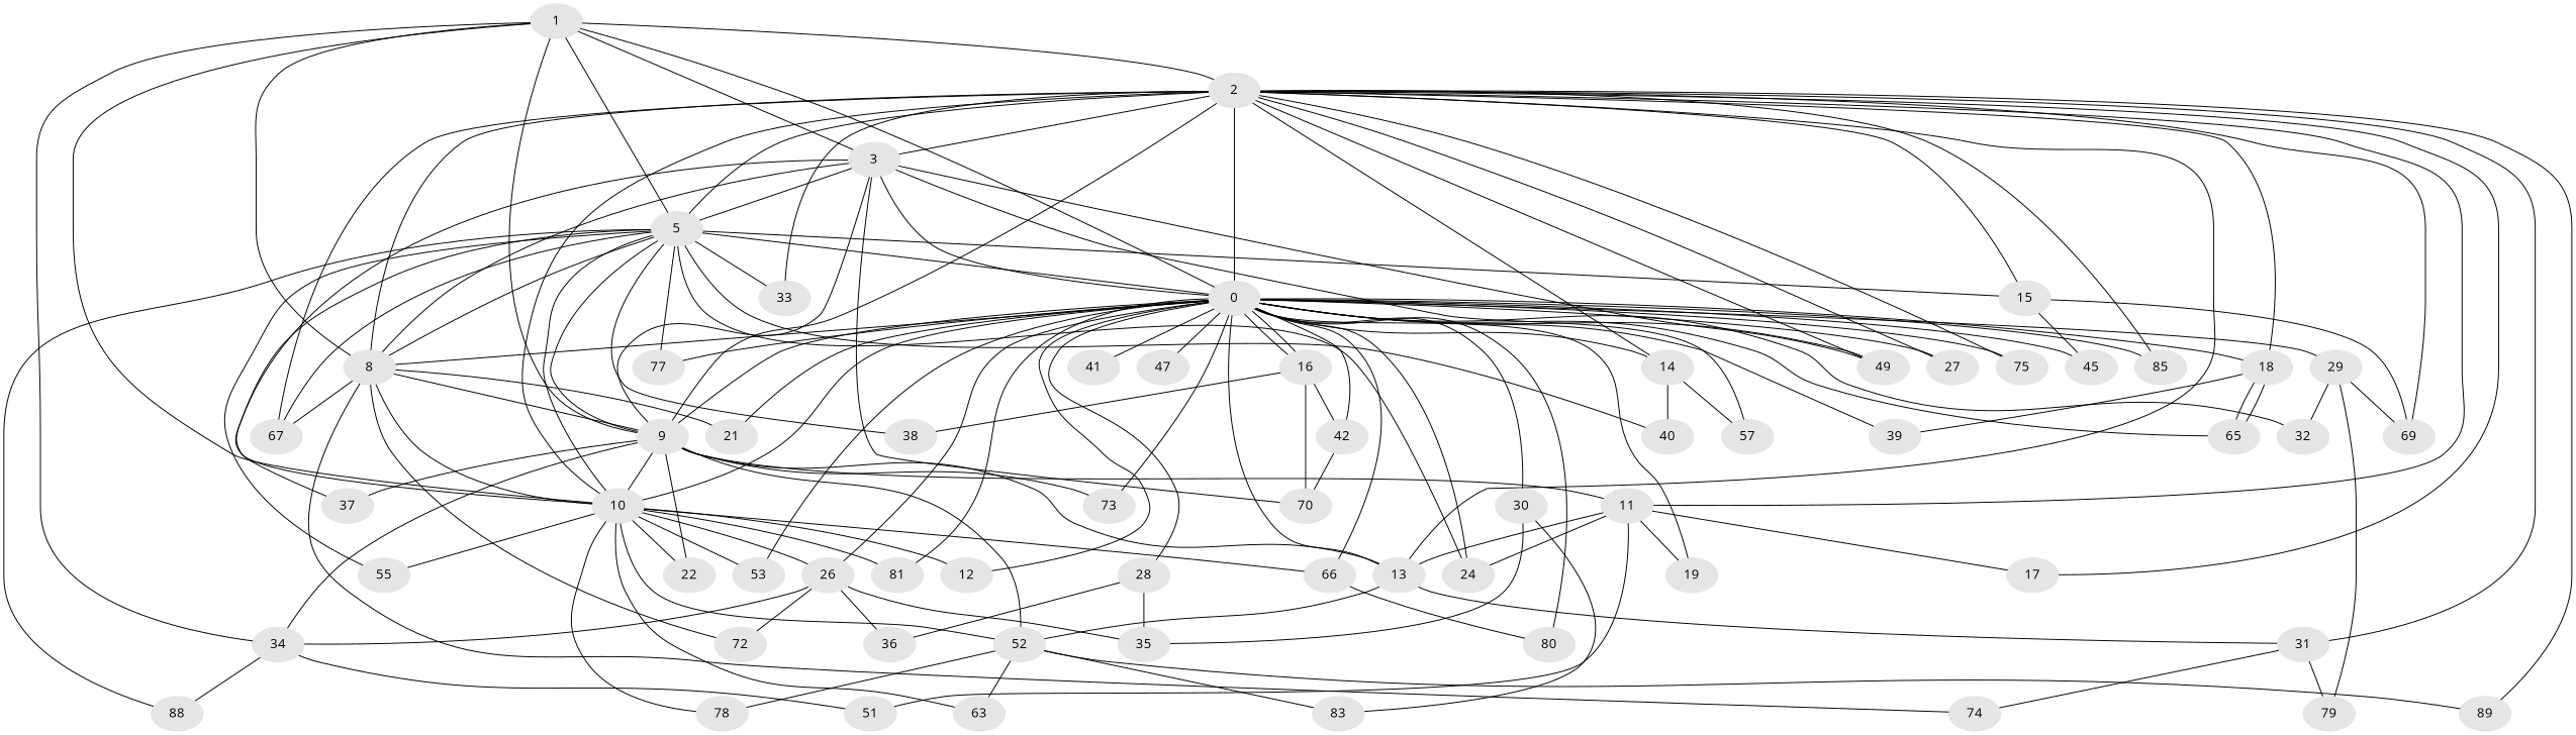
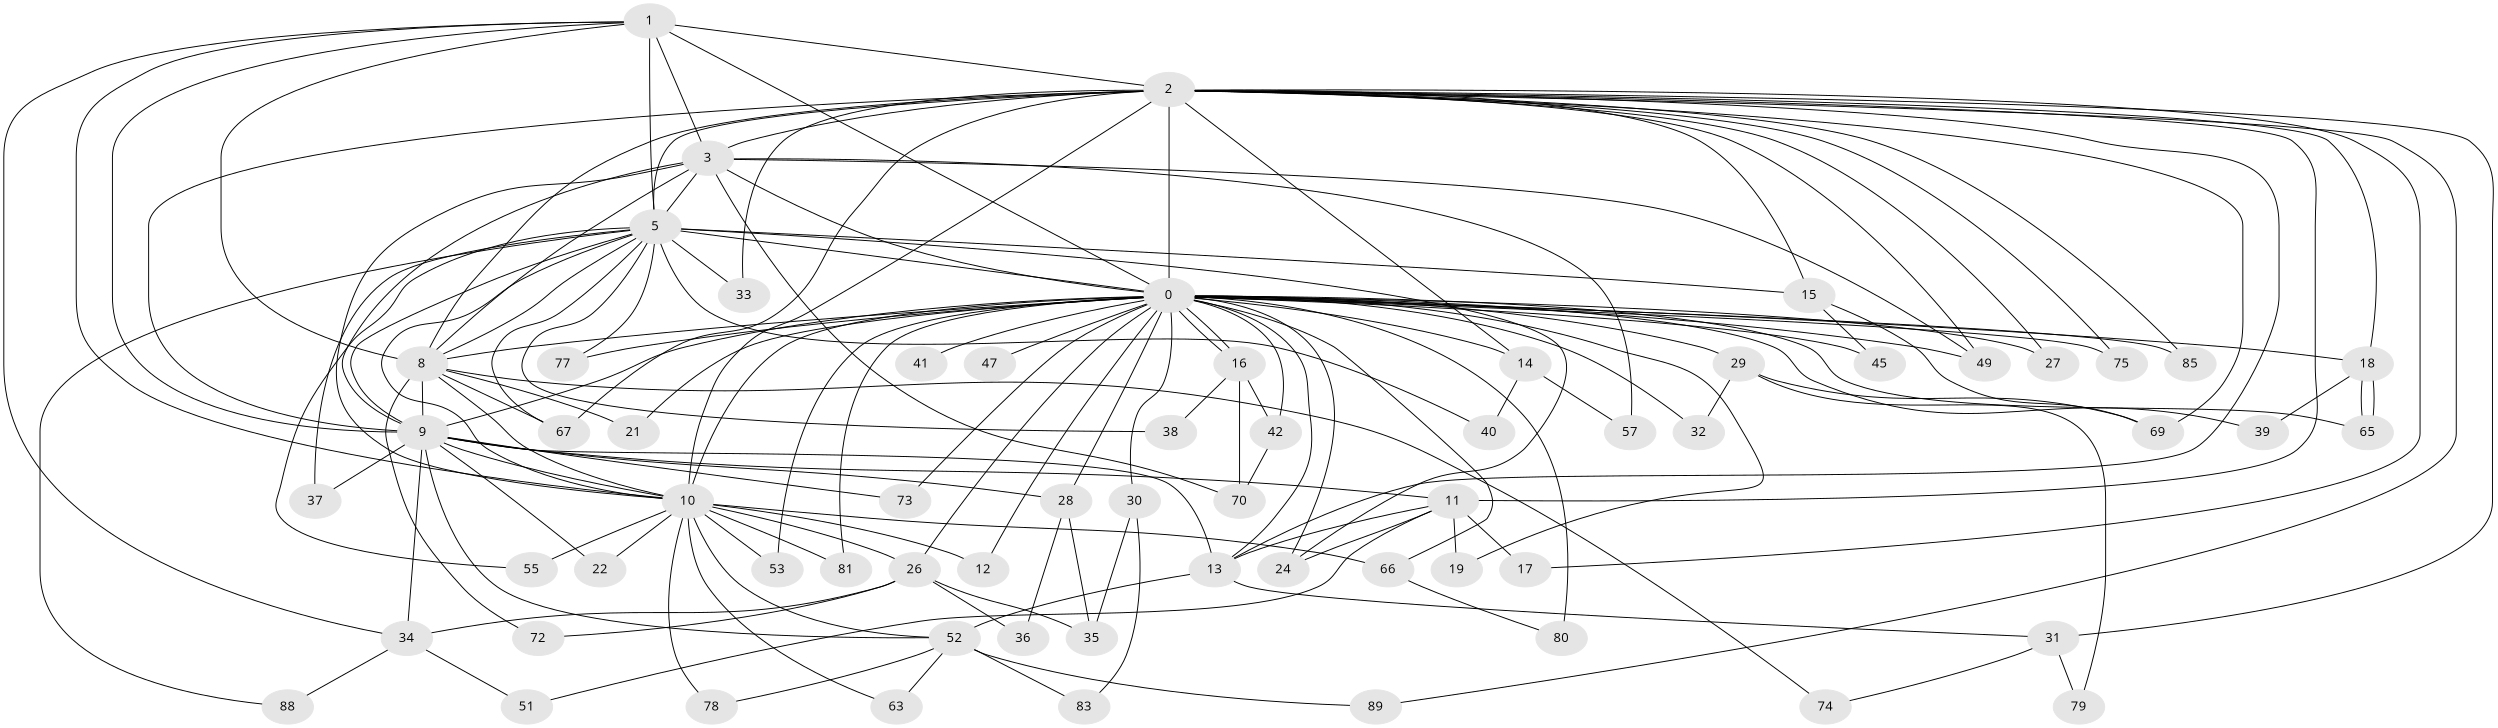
  graph {
    fontname="Open Sans"
    node [color=gray90 fontname="Open Sans" style=filled]
    edge [fontname="Open Sans"]
    1 [super="+48"]
    2 [super="+4"]
    3 [super="+68"]
    5 [super="+64"]
    n5 [label=0 super="+7"]
    8 [super="+56"]
    9 [super="+20"]
    10 [super="+44"]
    34 [super="+43"]
    11 [super="+62"]
    13 [super="+23"]
    14
    15
    17
    18
    27 [super="+58"]
    31 [super="+71"]
    33
    49 [super="+60"]
    67 [super="+86"]
    69 [super="+76"]
    75
    85
    89
    57
    70 [super="+82"]
    24 [super="+54"]
    37
    38
    40
    55
    77
    88
    12
    16
    19 [super="+25"]
    21
    26 [super="+46"]
    28
    29 [super="+50"]
    30
    32
    39
    41
    42
    45
    47
    53
    65 [super="+84"]
    66
    73
    80 [super="+87"]
    81
    72
    74
    22
    52 [super="+59"]
    63
    78
    51
    79
    35 [super="+61"]
    36
    83
    1 -- 2 [weight=2]
    1 -- 3
    1 -- 5
    1 -- n5 [weight=3]
    1 -- 8
    1 -- 9
    1 -- 10 [weight=2]
    1 -- 34
    2 -- 3 [weight=2]
    2 -- 5 [weight=3]
    2 -- n5 [weight=4]
    2 -- 8 [weight=2]
    2 -- 9 [weight=2]
    2 -- 10 [weight=2]
    2 -- 11
    2 -- 13
    2 -- 14
    2 -- 15
    2 -- 17
    2 -- 18
    2 -- 27
    2 -- 31 [weight=2]
    2 -- 33
    2 -- 49
    2 -- 67
    2 -- 69
    2 -- 75
    2 -- 85
    2 -- 89
    3 -- 5
    3 -- n5 [weight=2]
    3 -- 8 [weight=2]
    3 -- 9
    3 -- 10
    3 -- 49
    3 -- 57
    3 -- 70
    5 -- n5 [weight=2]
    5 -- 8
    5 -- 9
    5 -- 10
    5 -- 15
    5 -- 33
    5 -- 67
    5 -- 24
    5 -- 37
    5 -- 38
    5 -- 40
    5 -- 55
    5 -- 77
    5 -- 88
    n5 -- 8 [weight=2]
    n5 -- 9 [weight=3]
    n5 -- 10 [weight=2]
    n5 -- 13
    n5 -- 14
    n5 -- 18
    n5 -- 27 [weight=2]
    n5 -- 49
    n5 -- 75
    n5 -- 85
    n5 -- 24
    n5 -- 77
    n5 -- 12
    n5 -- 16
    n5 -- 16
    n5 -- 19 [weight=2]
    n5 -- 21
    n5 -- 26
    n5 -- 28
    n5 -- 29 [weight=3]
    n5 -- 30 [weight=2]
    n5 -- 32
    n5 -- 39
    n5 -- 41 [weight=2]
    n5 -- 42
    n5 -- 45
    n5 -- 47
    n5 -- 53
    n5 -- 65
    n5 -- 66
    n5 -- 73
    n5 -- 80 [weight=2]
    n5 -- 81
    8 -- 9
    8 -- 10
    8 -- 67
    8 -- 21
    8 -- 72
    8 -- 74
    9 -- 10
    9 -- 34
    9 -- 11
    9 -- 13
    9 -- 37
+   9 -- 28
    9 -- 73
    9 -- 22
    9 -- 52
    10 -- 55
    10 -- 12
    10 -- 26
    10 -- 53
    10 -- 66
    10 -- 81
    10 -- 22
    10 -- 52
    10 -- 63
    10 -- 78
    34 -- 88
    34 -- 51
    11 -- 13
    11 -- 17
    11 -- 24
    11 -- 19
    11 -- 51
    13 -- 31
    13 -- 52
    14 -- 57
    14 -- 40
    15 -- 69
    15 -- 45
    18 -- 39
    18 -- 65
    18 -- 65
    31 -- 74
    31 -- 79
    16 -- 70
    16 -- 38
    16 -- 42
    26 -- 34
    26 -- 72
    26 -- 35
    26 -- 36
    28 -- 35
    28 -- 36
    29 -- 69
    29 -- 32
    29 -- 79
    30 -- 35
    30 -- 83
    42 -- 70
    66 -- 80
    52 -- 89
    52 -- 63
    52 -- 78
    52 -- 83
  }
